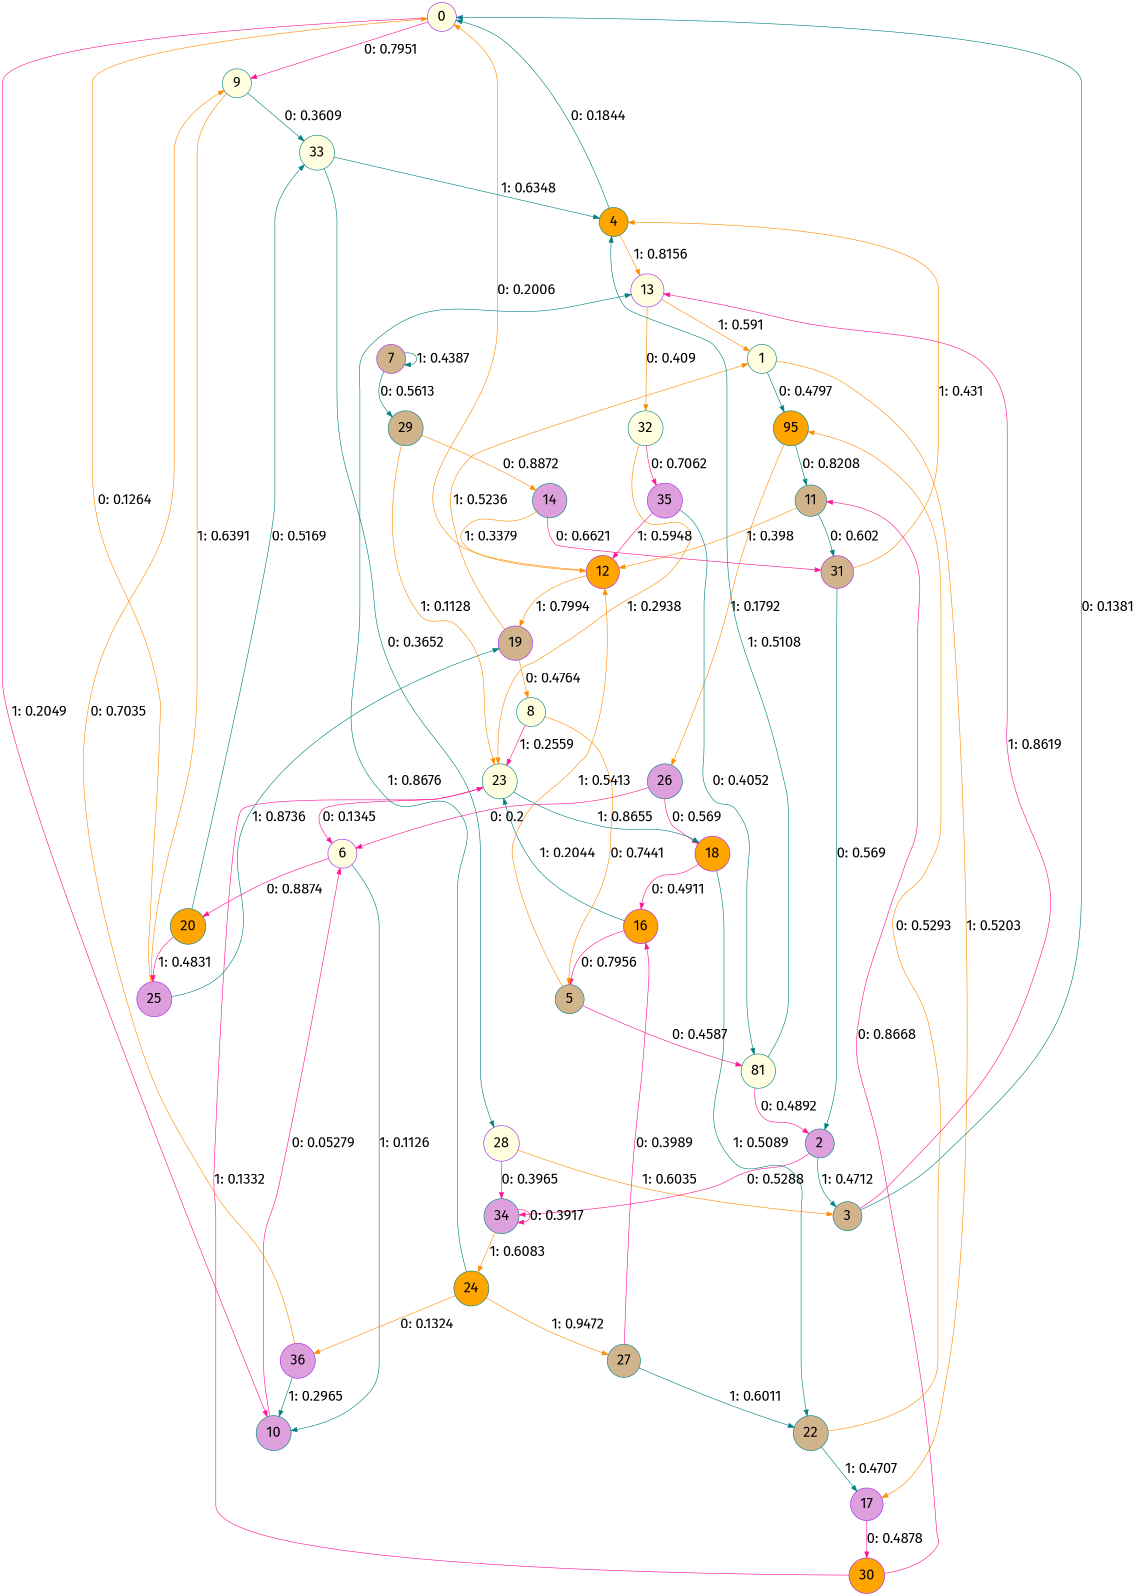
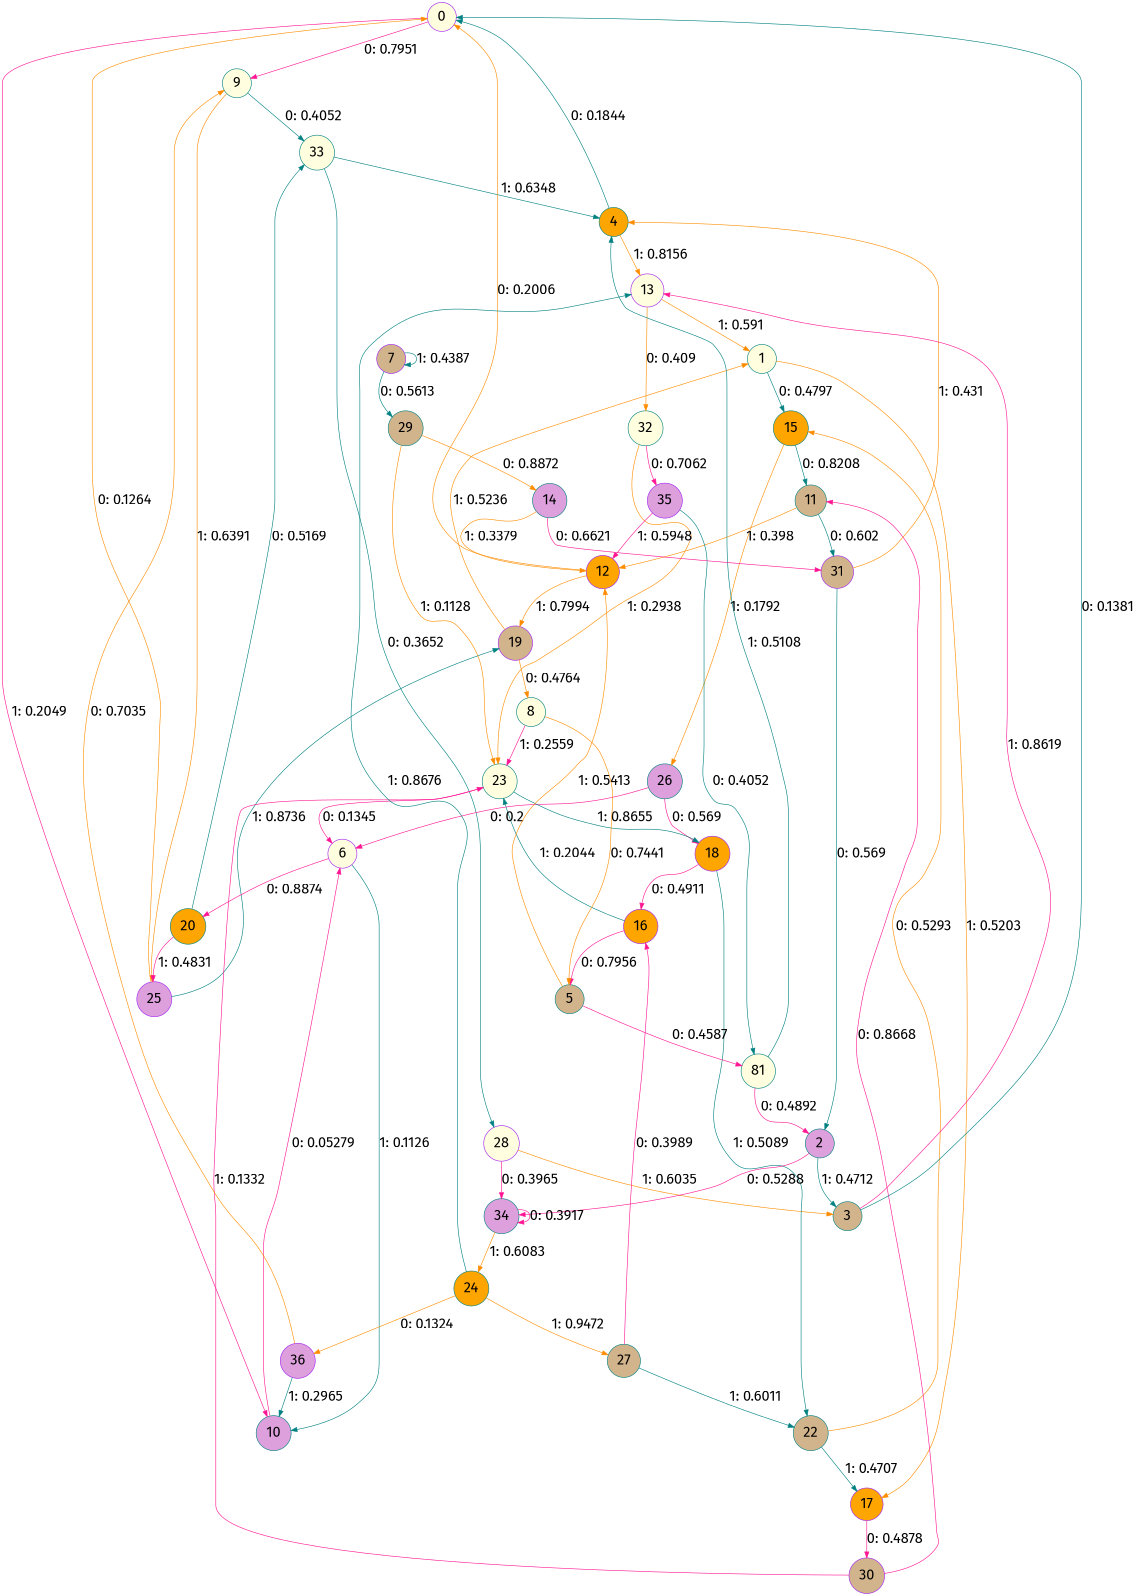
  digraph {
    fontname="Fira Sans"
    node [color=teal fillcolor=lightyellow fontname="Fira Sans" fontsize=24 shape=circle style=filled]
    edge [color=darkorange fontname="Fira Sans" fontsize=24]
    0 [color=purple]
    9
    10 [fillcolor=plum]
    33
    25 [color=purple fillcolor=plum]
    6 [color=purple]
    4 [fillcolor=orange]
    28 [color=purple]
    19 [color=purple fillcolor=tan]
    20 [fillcolor=orange]
    16 [color=purple fillcolor=orange]
    27 [fillcolor=tan]
    22 [fillcolor=tan]
    1
-   15 [fillcolor=orange label=95]
-   17 [color=purple fillcolor=plum]
+   15 [fillcolor=orange]
+   17 [color=purple fillcolor=orange]
    11 [fillcolor=tan]
    26 [fillcolor=plum]
-   30 [color=purple fillcolor=orange]
+   30 [color=purple fillcolor=tan]
    12 [color=purple fillcolor=orange]
    31 [color=purple fillcolor=tan]
    18 [color=purple fillcolor=orange]
    7 [color=purple fillcolor=tan]
    29 [fillcolor=tan]
    23
    2 [fillcolor=plum]
    34 [fillcolor=plum]
    3 [fillcolor=tan]
    24 [fillcolor=orange]
    13 [color=purple]
    36 [color=purple fillcolor=plum]
    32
    35 [color=purple fillcolor=plum]
    n34 [label=81]
    5 [fillcolor=tan]
    8
    14 [fillcolor=plum]
    0 -> 9 [color=deeppink label="0: 0.7951   "]
    0 -> 10 [color=deeppink label="1: 0.2049   "]
-   9 -> 33 [color=teal label="0: 0.3609   "]
+   9 -> 33 [color=teal label="0: 0.4052   "]
    9 -> 25 [label="1: 0.6391   "]
    10 -> 6 [color=deeppink label="0: 0.05279  "]
    33 -> 4 [color=teal label="1: 0.6348   "]
    33 -> 28 [color=teal label="0: 0.3652   "]
    25 -> 0 [label="0: 0.1264   "]
    25 -> 19 [color=teal label="1: 0.8736   "]
    6 -> 10 [color=teal label="1: 0.1126   "]
    6 -> 20 [color=deeppink label="0: 0.8874   "]
    4 -> 0 [color=teal label="0: 0.1844   "]
    4 -> 13 [label="1: 0.8156   "]
    28 -> 34 [color=deeppink label="0: 0.3965   "]
    28 -> 3 [label="1: 0.6035   "]
    19 -> 1 [label="1: 0.5236   "]
    19 -> 8 [label="0: 0.4764   "]
    20 -> 33 [color=teal label="0: 0.5169   "]
    20 -> 25 [color=deeppink label="1: 0.4831   "]
    16 -> 23 [color=teal label="1: 0.2044   "]
    16 -> 5 [color=deeppink label="0: 0.7956   "]
    27 -> 16 [color=deeppink label="0: 0.3989   "]
    27 -> 22 [color=teal label="1: 0.6011   "]
    22 -> 15 [label="0: 0.5293   "]
    22 -> 17 [color=teal label="1: 0.4707   "]
    1 -> 15 [color=teal label="0: 0.4797   "]
    1 -> 17 [label="1: 0.5203   "]
    15 -> 11 [color=teal label="0: 0.8208   "]
    15 -> 26 [label="1: 0.1792   "]
    17 -> 30 [color=deeppink label="0: 0.4878   "]
    11 -> 12 [label="1: 0.398    "]
    11 -> 31 [color=teal label="0: 0.602    "]
    26 -> 6 [color=deeppink label="0: 0.2      "]
    26 -> 18 [color=deeppink label="0: 0.569    "]
    30 -> 11 [color=deeppink label="0: 0.8668   "]
    30 -> 23 [color=deeppink label="1: 0.1332   "]
    12 -> 0 [label="0: 0.2006   "]
    12 -> 19 [label="1: 0.7994   "]
    31 -> 4 [label="1: 0.431    "]
    31 -> 2 [color=teal label="0: 0.569    "]
    18 -> 16 [color=deeppink label="0: 0.4911   "]
    18 -> 22 [color=teal label="1: 0.5089   "]
    7 -> 7 [color=teal label="1: 0.4387   "]
    7 -> 29 [color=teal label="0: 0.5613   "]
    29 -> 23 [label="1: 0.1128   "]
    29 -> 14 [label="0: 0.8872   "]
    23 -> 6 [color=deeppink label="0: 0.1345   "]
    23 -> 18 [color=teal label="1: 0.8655   "]
    2 -> 34 [color=deeppink label="0: 0.5288   "]
    2 -> 3 [color=teal label="1: 0.4712   "]
    34 -> 34 [color=deeppink label="0: 0.3917   "]
    34 -> 24 [label="1: 0.6083   "]
    3 -> 0 [color=teal label="0: 0.1381   "]
    3 -> 13 [color=deeppink label="1: 0.8619   "]
    24 -> 27 [label="1: 0.9472   "]
    24 -> 13 [color=teal label="1: 0.8676   "]
    24 -> 36 [label="0: 0.1324   "]
    13 -> 1 [label="1: 0.591    "]
    13 -> 32 [label="0: 0.409    "]
    36 -> 9 [label="0: 0.7035   "]
    36 -> 10 [color=teal label="1: 0.2965   "]
    32 -> 23 [label="1: 0.2938   "]
    32 -> 35 [color=deeppink label="0: 0.7062   "]
    35 -> 12 [color=deeppink label="1: 0.5948   "]
    35 -> n34 [color=teal label="0: 0.4052   "]
    n34 -> 4 [color=teal label="1: 0.5108   "]
    n34 -> 2 [color=deeppink label="0: 0.4892   "]
    5 -> 12 [label="1: 0.5413   "]
    5 -> n34 [color=deeppink label="0: 0.4587   "]
    8 -> 23 [color=deeppink label="1: 0.2559   "]
    8 -> 5 [label="0: 0.7441   "]
    14 -> 12 [label="1: 0.3379   "]
    14 -> 31 [color=deeppink label="0: 0.6621   "]
  }
